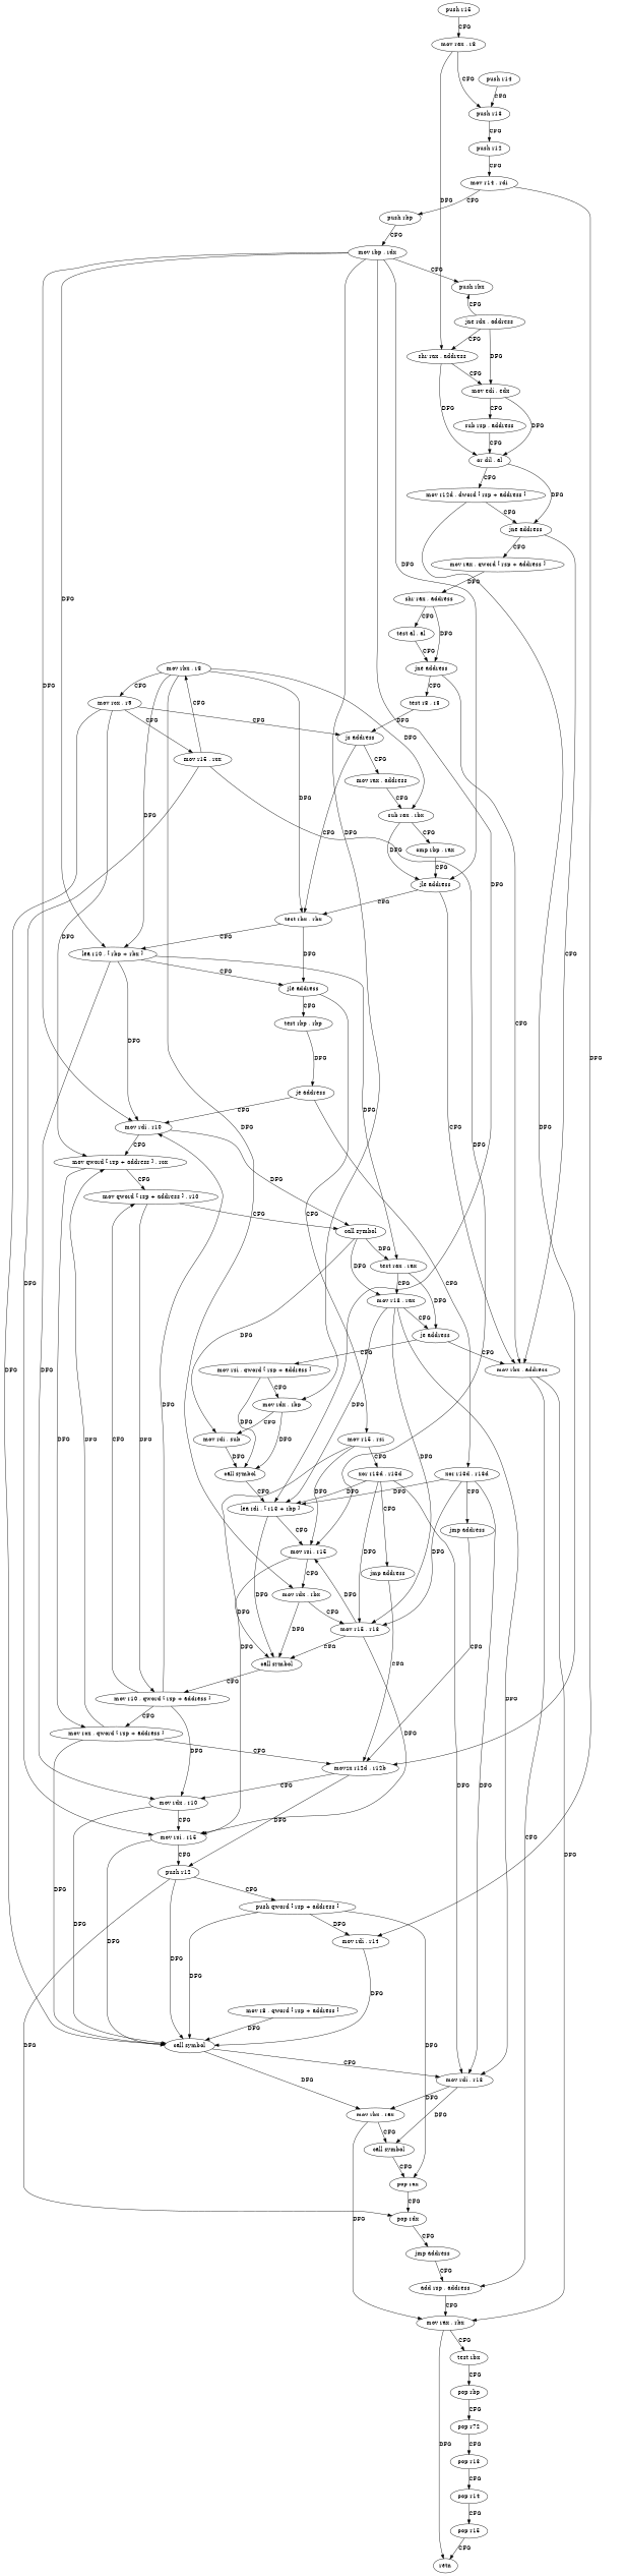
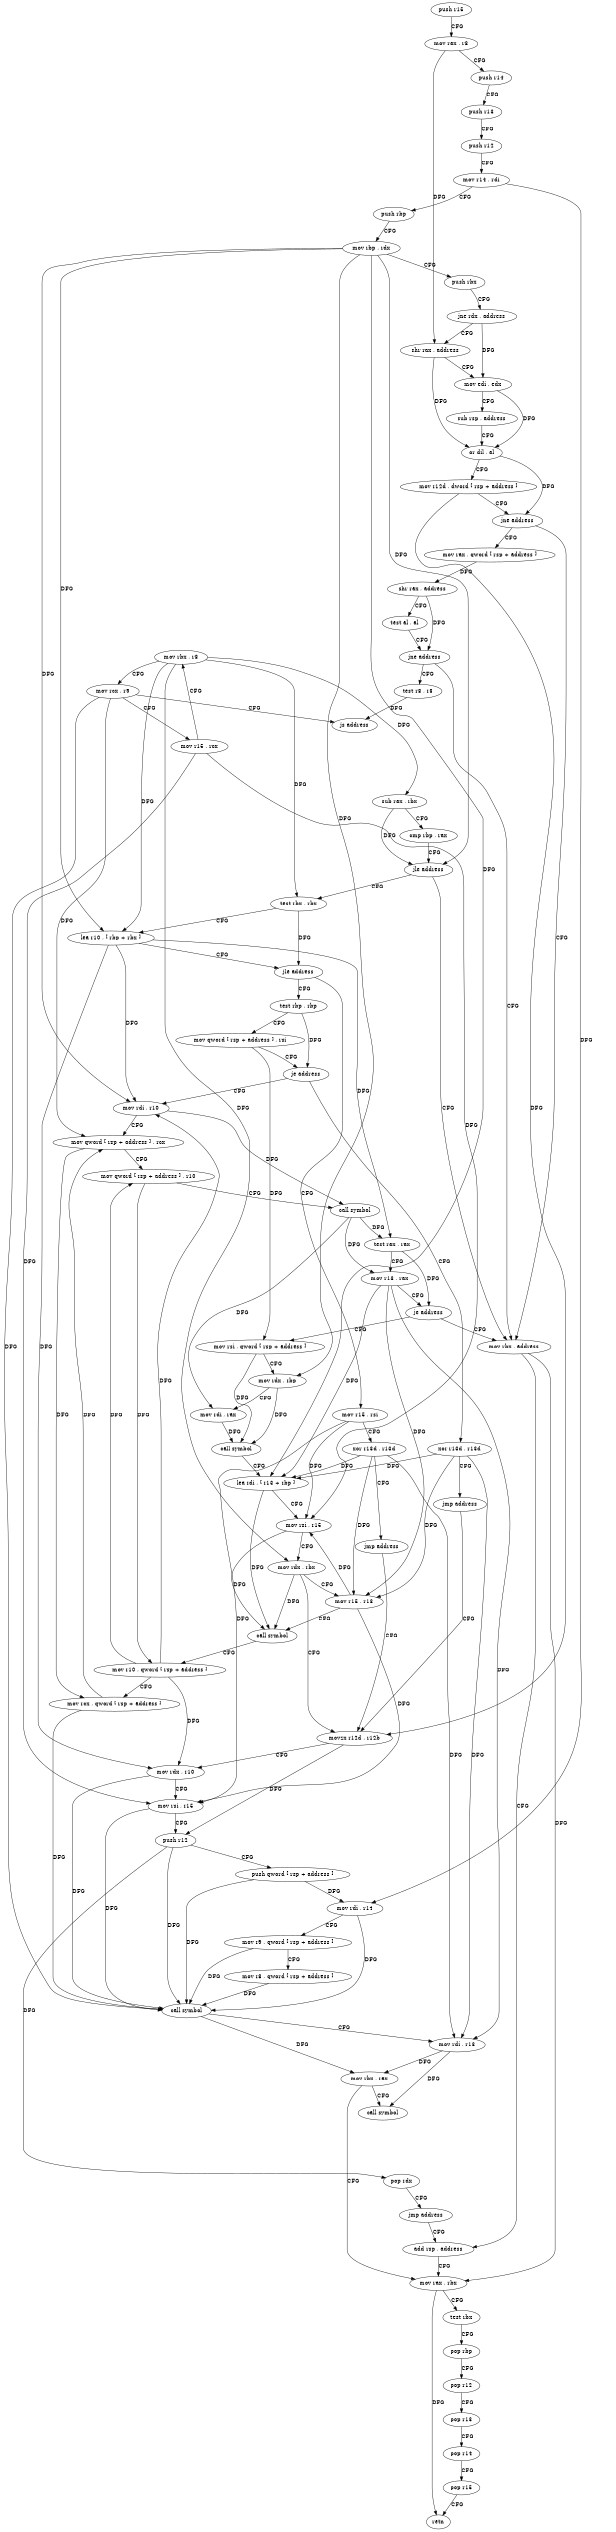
  digraph {
    n1 [label="push r15"]
    n2 [label="mov rax , r8"]
    n3 [label="push r14"]
    n4 [label="shr rax , address"]
    n5 [label="push r13"]
    n6 [label="mov edi , edx"]
    n7 [label="or dil , al"]
    n8 [label="push r12"]
    n9 [label="mov r14 , rdi"]
    n10 [label="push rbp"]
    n11 [label="mov rdi , r14"]
    n12 [label="mov rbp , rdx"]
    n13 [label="call symbol"]
+   n14 [label="mov r9 , qword [ rsp + address ]"]
    n15 [label="push rbx"]
    n16 [label="lea r10 , [ rbp + rbx ]"]
    n17 [label="jle address"]
    n18 [label="mov rdx , rbp"]
    n19 [label="lea rdi , [ r13 + rbp ]"]
    n20 [label="mov rdi , r10"]
    n21 [label="jne rdx , address"]
    n22 [label="jle address"]
    n23 [label="mov rdx , r10"]
    n24 [label="test rax , rax"]
    n25 [label="test rbp , rbp"]
+   n26 [label="mov qword [ rsp + address ] , rsi"]
    n27 [label="je address"]
    n28 [label="mov rbx , address"]
    n29 [label="test rbx , rbx"]
-   n30 [label="mov rdi , sub"]
+   n30 [label="mov rdi , rax"]
    n31 [label="call symbol"]
    n32 [label="mov rsi , r15"]
    n33 [label="call symbol"]
    n34 [label="sub rsp , address"]
    n35 [label="mov r12d , dword [ rsp + address ]"]
    n36 [label="jne address"]
    n37 [label="movzx r12d , r12b"]
    n38 [label="mov rax , qword [ rsp + address ]"]
    n39 [label="push r12"]
    n40 [label="add rsp , address"]
    n41 [label="mov rax , rbx"]
    n42 [label="shr rax , address"]
    n43 [label="test rbx"]
    n44 [label=retn]
    n45 [label="test al , al"]
    n46 [label="jne address"]
    n47 [label="test r8 , r8"]
    n48 [label="js address"]
    n49 [label="mov r15 , rcx"]
    n50 [label="mov rbx , r8"]
    n51 [label="mov rsi , r15"]
-   n52 [label="mov rax , address"]
    n53 [label="mov rcx , r9"]
    n54 [label="sub rax , rbx"]
    n55 [label="mov rdx , rbx"]
    n56 [label="mov qword [ rsp + address ] , rcx"]
    n57 [label="cmp rbp , rax"]
    n58 [label="mov r15 , r13"]
    n59 [label="mov rdi , r13"]
    n60 [label="mov rbx , rax"]
    n61 [label="mov qword [ rsp + address ] , r10"]
    n62 [label="mov rcx , qword [ rsp + address ]"]
    n63 [label="mov r15 , rsi"]
    n64 [label="call symbol"]
    n65 [label="mov r10 , qword [ rsp + address ]"]
    n66 [label="xor r13d , r13d"]
    n67 [label="jmp address"]
    n68 [label="mov rsi , qword [ rsp + address ]"]
    n69 [label="xor r13d , r13d"]
    n70 [label="call symbol"]
    n71 [label="push qword [ rsp + address ]"]
    n72 [label="pop rdx"]
    n73 [label="jmp address"]
    n74 [label="mov r13 , rax"]
-   n75 [label="pop rax"]
    n76 [label="jmp address"]
    n77 [label="mov r8 , qword [ rsp + address ]"]
    n78 [label="je address"]
    n79 [label="pop rbp"]
-   n80 [label="pop r72"]
+   n80 [label="pop r12"]
    n81 [label="pop r13"]
    n82 [label="pop r14"]
    n83 [label="pop r15"]
    n1 -> n2 [label=CFG]
-   n2 -> n5 [label=CFG]
+   n2 -> n3 [label=CFG]
    n2 -> n4 [label=DFG]
    n3 -> n5 [label=CFG]
    n4 -> n6 [label=CFG]
    n4 -> n7 [label=DFG]
    n5 -> n8 [label=CFG]
    n6 -> n7 [label=DFG]
    n6 -> n34 [label=CFG]
    n7 -> n35 [label=CFG]
    n7 -> n36 [label=DFG]
    n8 -> n9 [label=CFG]
    n9 -> n10 [label=CFG]
    n9 -> n11 [label=DFG]
    n10 -> n12 [label=CFG]
    n11 -> n13 [label=DFG]
+   n11 -> n14 [label=CFG]
    n12 -> n15 [label=CFG]
    n12 -> n16 [label=DFG]
    n12 -> n17 [label=DFG]
    n12 -> n18 [label=DFG]
    n12 -> n19 [label=DFG]
    n12 -> n20 [label=DFG]
    n13 -> n59 [label=CFG]
    n13 -> n60 [label=DFG]
-   n21 -> n15 [label=CFG]
+   n14 -> n13 [label=DFG]
+   n14 -> n77 [label=CFG]
+   n15 -> n21 [label=CFG]
    n16 -> n20 [label=DFG]
    n16 -> n22 [label=CFG]
    n16 -> n23 [label=DFG]
    n16 -> n24 [label=DFG]
    n17 -> n28 [label=CFG]
    n17 -> n29 [label=CFG]
    n18 -> n30 [label=CFG]
    n18 -> n31 [label=DFG]
    n19 -> n32 [label=CFG]
    n19 -> n33 [label=DFG]
    n20 -> n56 [label=CFG]
    n20 -> n64 [label=DFG]
    n21 -> n4 [label=CFG]
    n21 -> n6 [label=DFG]
    n22 -> n25 [label=CFG]
    n22 -> n63 [label=CFG]
    n23 -> n13 [label=DFG]
    n23 -> n51 [label=CFG]
    n24 -> n74 [label=CFG]
    n24 -> n78 [label=DFG]
+   n25 -> n26 [label=CFG]
    n25 -> n27 [label=DFG]
+   n26 -> n27 [label=CFG]
+   n26 -> n68 [label=DFG]
    n27 -> n20 [label=CFG]
    n27 -> n69 [label=CFG]
    n28 -> n40 [label=CFG]
    n28 -> n41 [label=DFG]
    n29 -> n16 [label=CFG]
    n29 -> n22 [label=DFG]
    n30 -> n31 [label=DFG]
    n31 -> n19 [label=CFG]
    n32 -> n33 [label=DFG]
    n32 -> n55 [label=CFG]
    n33 -> n65 [label=CFG]
    n34 -> n7 [label=CFG]
    n35 -> n36 [label=CFG]
    n35 -> n37 [label=DFG]
    n36 -> n28 [label=CFG]
    n36 -> n38 [label=CFG]
    n37 -> n23 [label=CFG]
    n37 -> n39 [label=DFG]
    n38 -> n42 [label=DFG]
    n39 -> n13 [label=DFG]
    n39 -> n71 [label=CFG]
    n39 -> n72 [label=DFG]
    n40 -> n41 [label=CFG]
    n41 -> n43 [label=CFG]
    n41 -> n44 [label=DFG]
    n42 -> n45 [label=CFG]
    n42 -> n46 [label=DFG]
    n43 -> n79 [label=CFG]
    n45 -> n46 [label=CFG]
    n46 -> n28 [label=CFG]
    n46 -> n47 [label=CFG]
    n47 -> n48 [label=DFG]
-   n48 -> n29 [label=CFG]
-   n48 -> n52 [label=CFG]
    n49 -> n32 [label=DFG]
    n49 -> n50 [label=CFG]
    n49 -> n51 [label=DFG]
    n50 -> n16 [label=DFG]
    n50 -> n29 [label=DFG]
    n50 -> n53 [label=CFG]
    n50 -> n54 [label=DFG]
    n50 -> n55 [label=DFG]
    n51 -> n13 [label=DFG]
    n51 -> n39 [label=CFG]
-   n52 -> n54 [label=CFG]
    n53 -> n13 [label=DFG]
    n53 -> n48 [label=CFG]
    n53 -> n49 [label=CFG]
    n53 -> n56 [label=DFG]
    n54 -> n17 [label=DFG]
    n54 -> n57 [label=CFG]
    n55 -> n33 [label=DFG]
    n55 -> n58 [label=CFG]
    n56 -> n61 [label=CFG]
    n56 -> n62 [label=DFG]
    n57 -> n17 [label=CFG]
    n58 -> n32 [label=DFG]
    n58 -> n33 [label=CFG]
    n58 -> n51 [label=DFG]
    n59 -> n60 [label=DFG]
    n59 -> n70 [label=DFG]
-   n60 -> n41 [label=DFG]
+   n60 -> n41 [label=CFG]
    n60 -> n70 [label=CFG]
    n61 -> n64 [label=CFG]
    n61 -> n65 [label=DFG]
    n62 -> n13 [label=DFG]
-   n62 -> n37 [label=CFG]
+   n55 -> n37 [label=CFG]
    n62 -> n56 [label=DFG]
    n63 -> n32 [label=DFG]
    n63 -> n51 [label=DFG]
    n63 -> n66 [label=CFG]
    n64 -> n24 [label=DFG]
    n64 -> n30 [label=DFG]
    n64 -> n74 [label=DFG]
    n65 -> n20 [label=DFG]
    n65 -> n23 [label=DFG]
-   n65 -> n61 [label=CFG]
+   n65 -> n61 [label=DFG]
    n65 -> n62 [label=CFG]
    n66 -> n19 [label=DFG]
    n66 -> n58 [label=DFG]
    n66 -> n59 [label=DFG]
    n66 -> n67 [label=CFG]
    n67 -> n37 [label=CFG]
    n68 -> n18 [label=CFG]
    n68 -> n31 [label=DFG]
    n69 -> n19 [label=DFG]
    n69 -> n58 [label=DFG]
    n69 -> n59 [label=DFG]
    n69 -> n73 [label=CFG]
-   n70 -> n75 [label=CFG]
    n71 -> n11 [label=DFG]
    n71 -> n13 [label=DFG]
-   n71 -> n75 [label=DFG]
    n72 -> n76 [label=CFG]
    n73 -> n37 [label=CFG]
    n74 -> n19 [label=DFG]
    n74 -> n58 [label=DFG]
    n74 -> n59 [label=DFG]
    n74 -> n78 [label=CFG]
-   n75 -> n72 [label=CFG]
    n76 -> n40 [label=CFG]
    n77 -> n13 [label=DFG]
    n78 -> n28 [label=CFG]
    n78 -> n68 [label=CFG]
    n79 -> n80 [label=CFG]
    n80 -> n81 [label=CFG]
    n81 -> n82 [label=CFG]
    n82 -> n83 [label=CFG]
    n83 -> n44 [label=CFG]
  }
